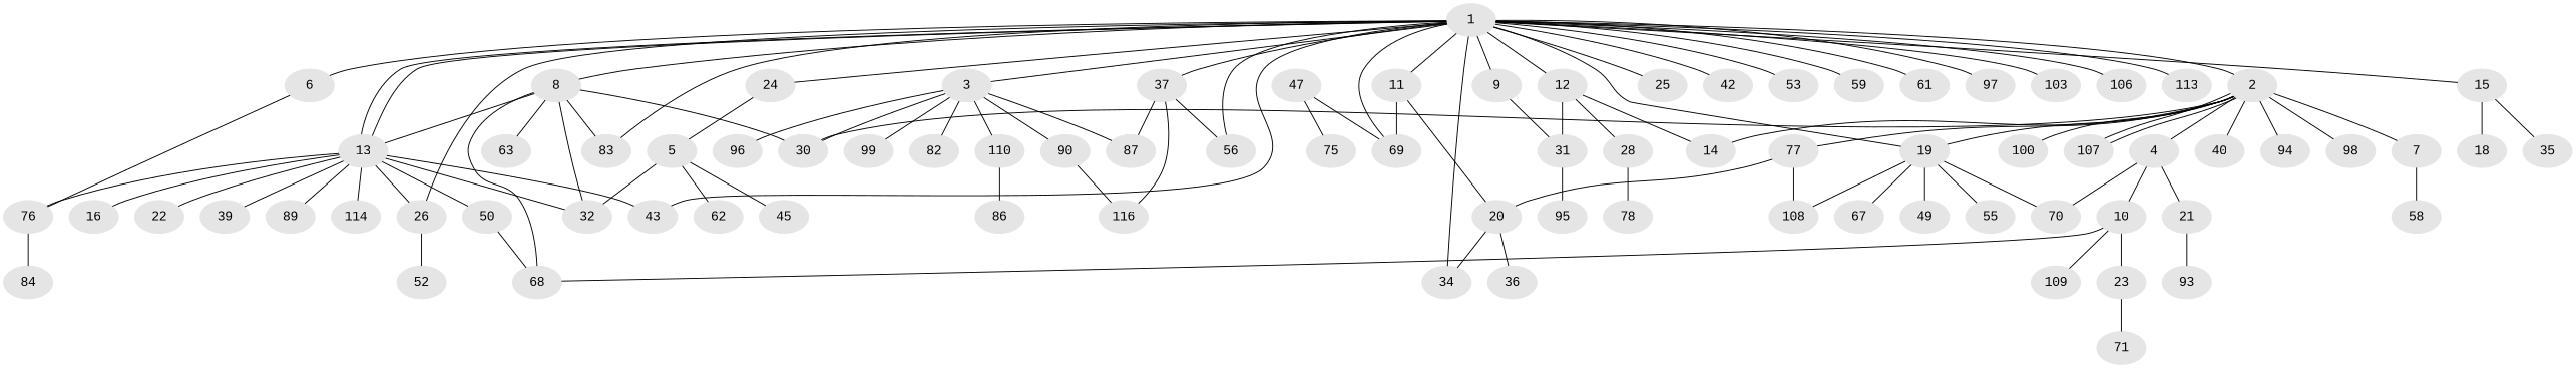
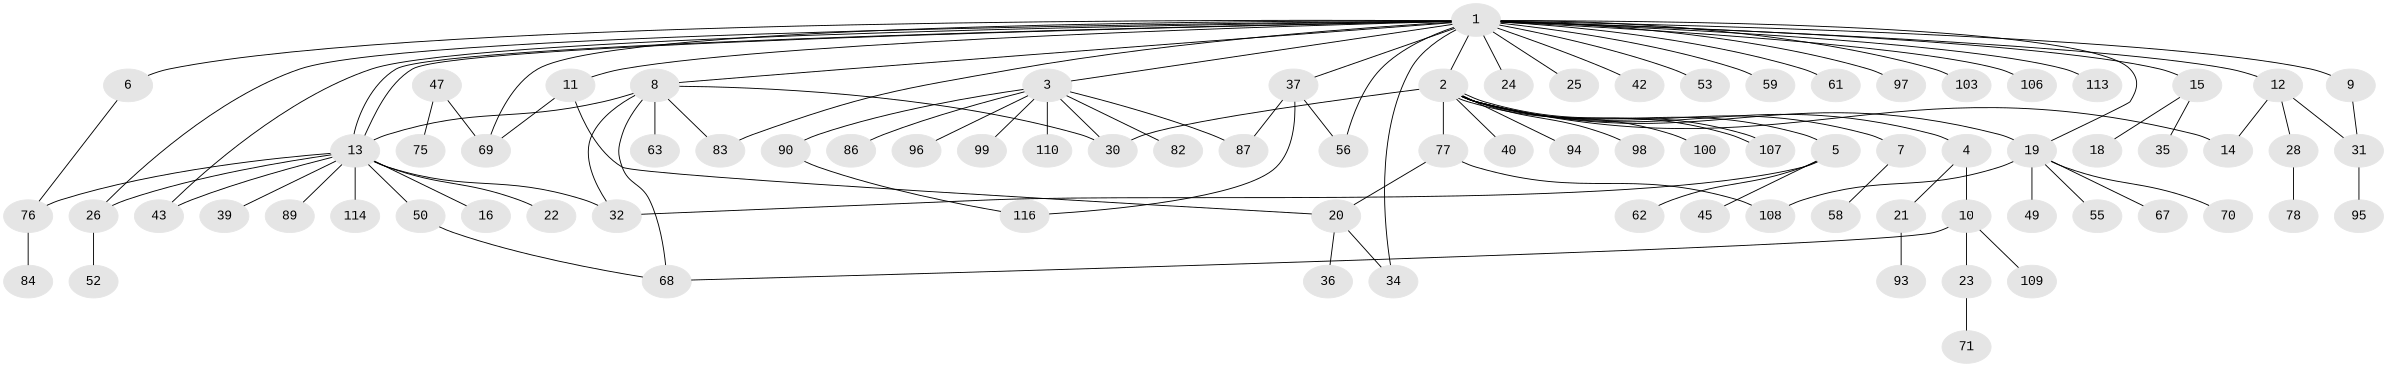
  graph {
    fontname="Liberation Mono"
    node [color=gray90 fontname="Liberation Mono" style=filled]
    edge [fontname="Liberation Mono"]
    1 [super="+33"]
    2 [super="+55"]
    3 [super="+77"]
    6
    8 [super="+29"]
    9
    11 [super="+60"]
    12 [super="+73"]
    13 [super="+54"]
    15
    19 [super="+46"]
    24 [super="+91"]
    25
    26 [super="+79"]
    34 [super="+102"]
    37 [super="+65"]
    42 [super="+101"]
    43 [super="+48"]
    53
    59
    61
    69 [super="+105"]
    83
    97
    103
    106
    113
    56 [super="+57"]
    4
    5 [super="+41"]
    7 [super="+27"]
    14 [super="+88"]
    n33 [label=77 super="+44"]
    30 [super="+111"]
    40
    94
    98
    100
    107
    82 [super="+112"]
    86
    87
    90
    96
    99
    110
    76
    32 [super="+64"]
    63
    68 [super="+115"]
    31 [super="+81"]
    20 [super="+92"]
    28 [super="+74"]
    16
    22 [super="+38"]
    39
    50
    89
    114
    18
    n61 [label=35]
    70 [super="+117"]
    108
    49
    n65 [label=55]
    67 [super="+80"]
    52
    116
    47 [super="+62"]
    75
    10 [super="+104"]
    21 [super="+66"]
    45
    n74 [label=62]
    58
    23 [super="+35"]
    109
    93
    84
    95
    71
    36
    78
    1 -- 2
    1 -- 3
    1 -- 6
    1 -- 8
    1 -- 9
    1 -- 11
    1 -- 12
    1 -- 13
    1 -- 13
    1 -- 15
    1 -- 19
    1 -- 24
    1 -- 25
    1 -- 26
    1 -- 34
    1 -- 37
    1 -- 42
    1 -- 43
    1 -- 53
    1 -- 59
    1 -- 61
    1 -- 69
    1 -- 83
    1 -- 97
    1 -- 103
    1 -- 106
    1 -- 113
    1 -- 56
    2 -- 19
    2 -- 4
-   24 -- 5
+   2 -- 5
    2 -- 7
    2 -- 14
    2 -- n33
    2 -- 30
    2 -- 40
    2 -- 94
    2 -- 98
    2 -- 100
    2 -- 107
    2 -- 107
    3 -- 30
    3 -- 82
-   110 -- 86
+   3 -- 86
    3 -- 87
    3 -- 90
    3 -- 96
    3 -- 99
    3 -- 110
    6 -- 76
    8 -- 13
    8 -- 83
    8 -- 30
    8 -- 32
    8 -- 63
    8 -- 68
    9 -- 31
    11 -- 69
    11 -- 20
    12 -- 14
    12 -- 31
    12 -- 28
    13 -- 26
    13 -- 43
    13 -- 76
    13 -- 32
    13 -- 16
    13 -- 22 [weight=2]
    13 -- 39
    13 -- 50
    13 -- 89
    13 -- 114
    15 -- 18
    15 -- n61
    19 -- 70
    19 -- 108
    19 -- 49
    19 -- n65
    19 -- 67
    26 -- 52
    37 -- 56
    37 -- 87
    37 -- 116
-   4 -- 70
    4 -- 10
    4 -- 21
    5 -- 32
    5 -- 45
    5 -- n74
    7 -- 58
    n33 -- 20
    n33 -- 108
    90 -- 116
    76 -- 84
    31 -- 95
    20 -- 34
    20 -- 36
    28 -- 78
    50 -- 68
    47 -- 69
    47 -- 75
    10 -- 68
    10 -- 23
    10 -- 109
    21 -- 93
    23 -- 71
  }
